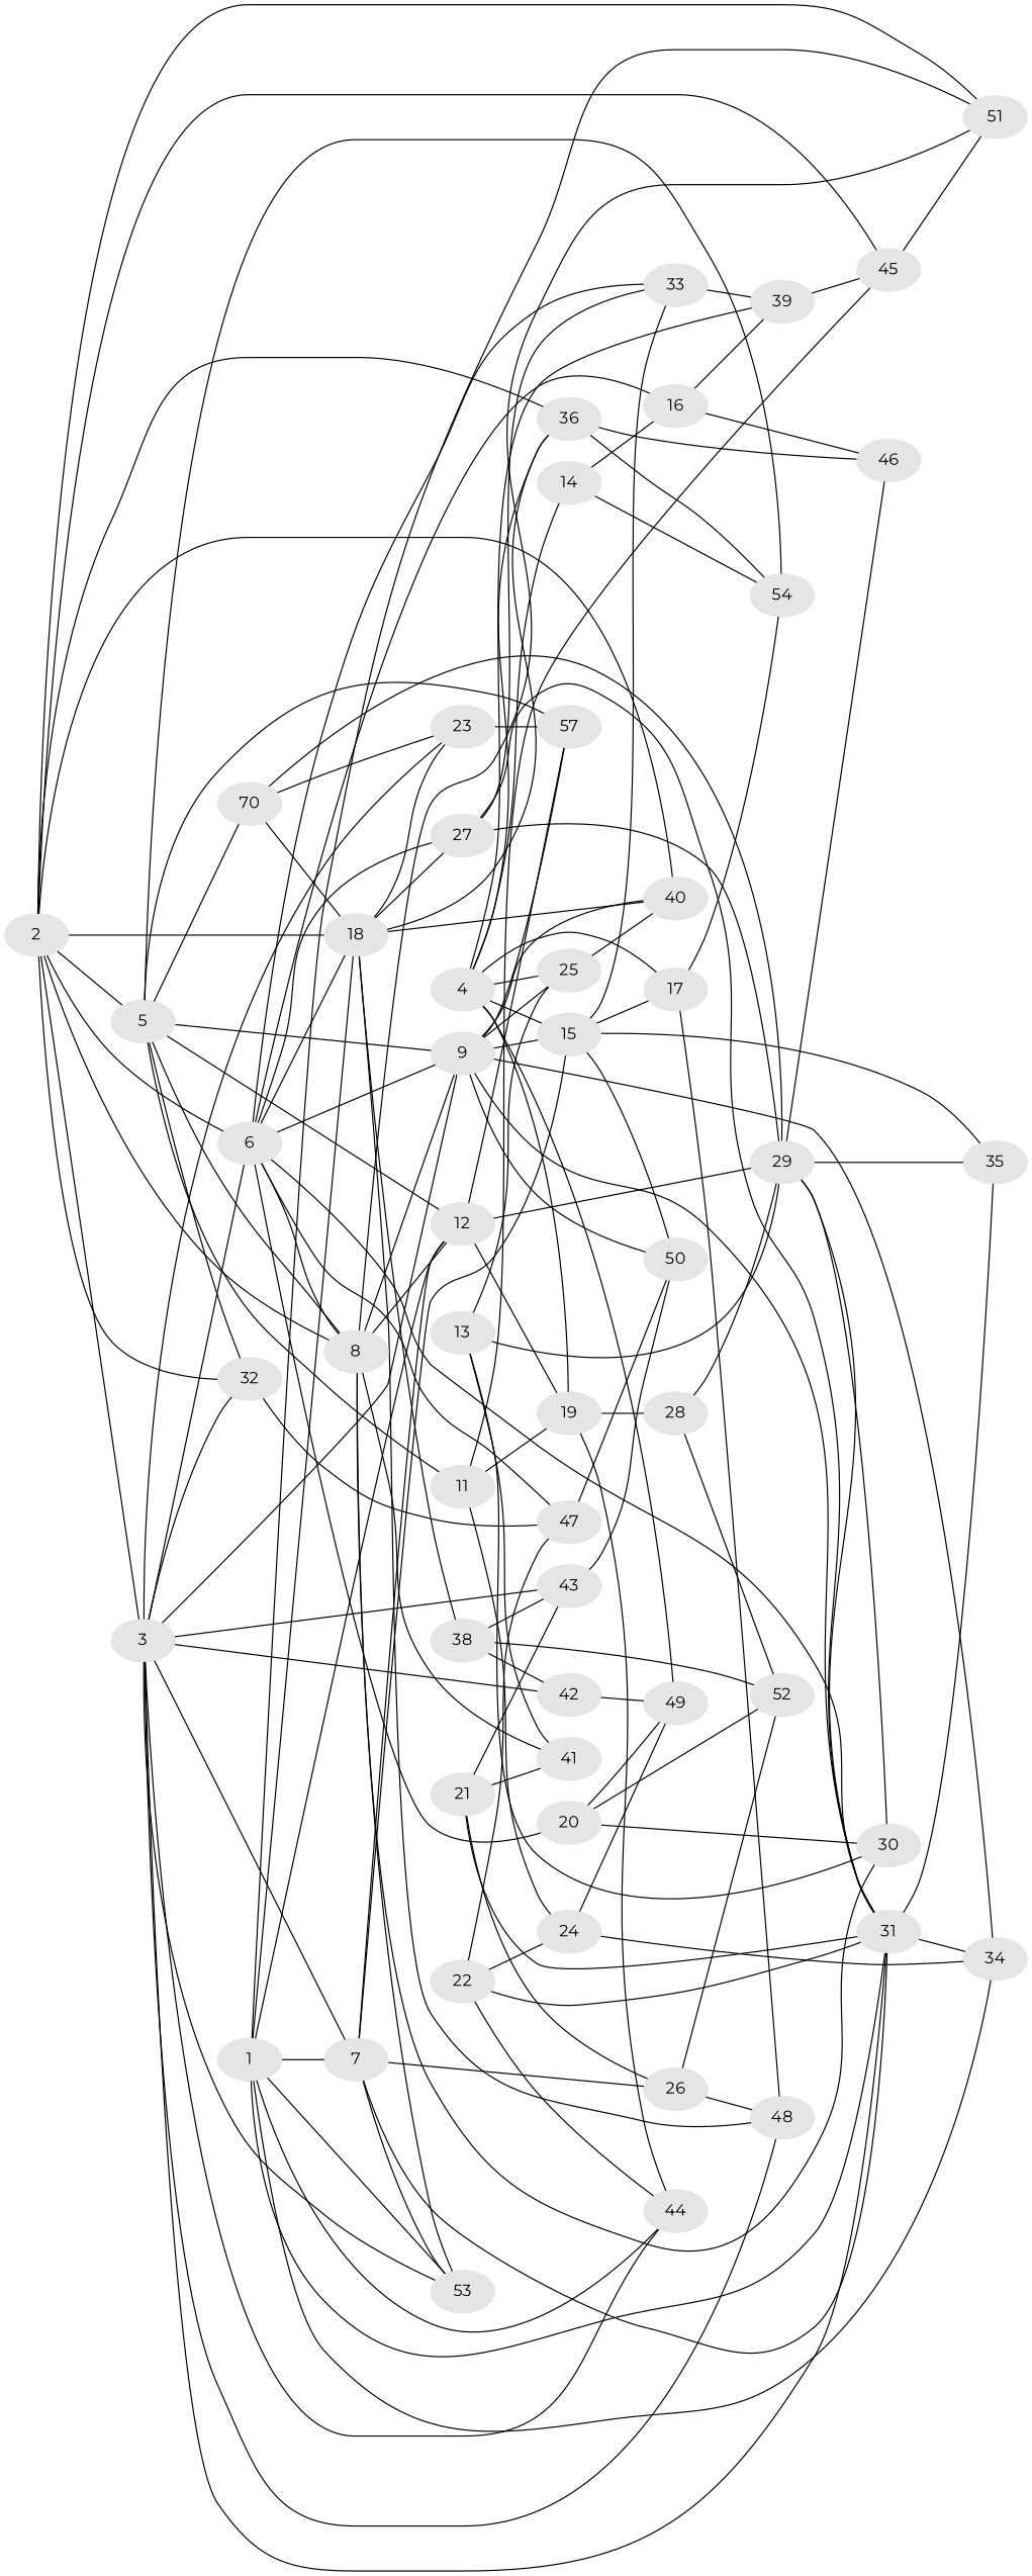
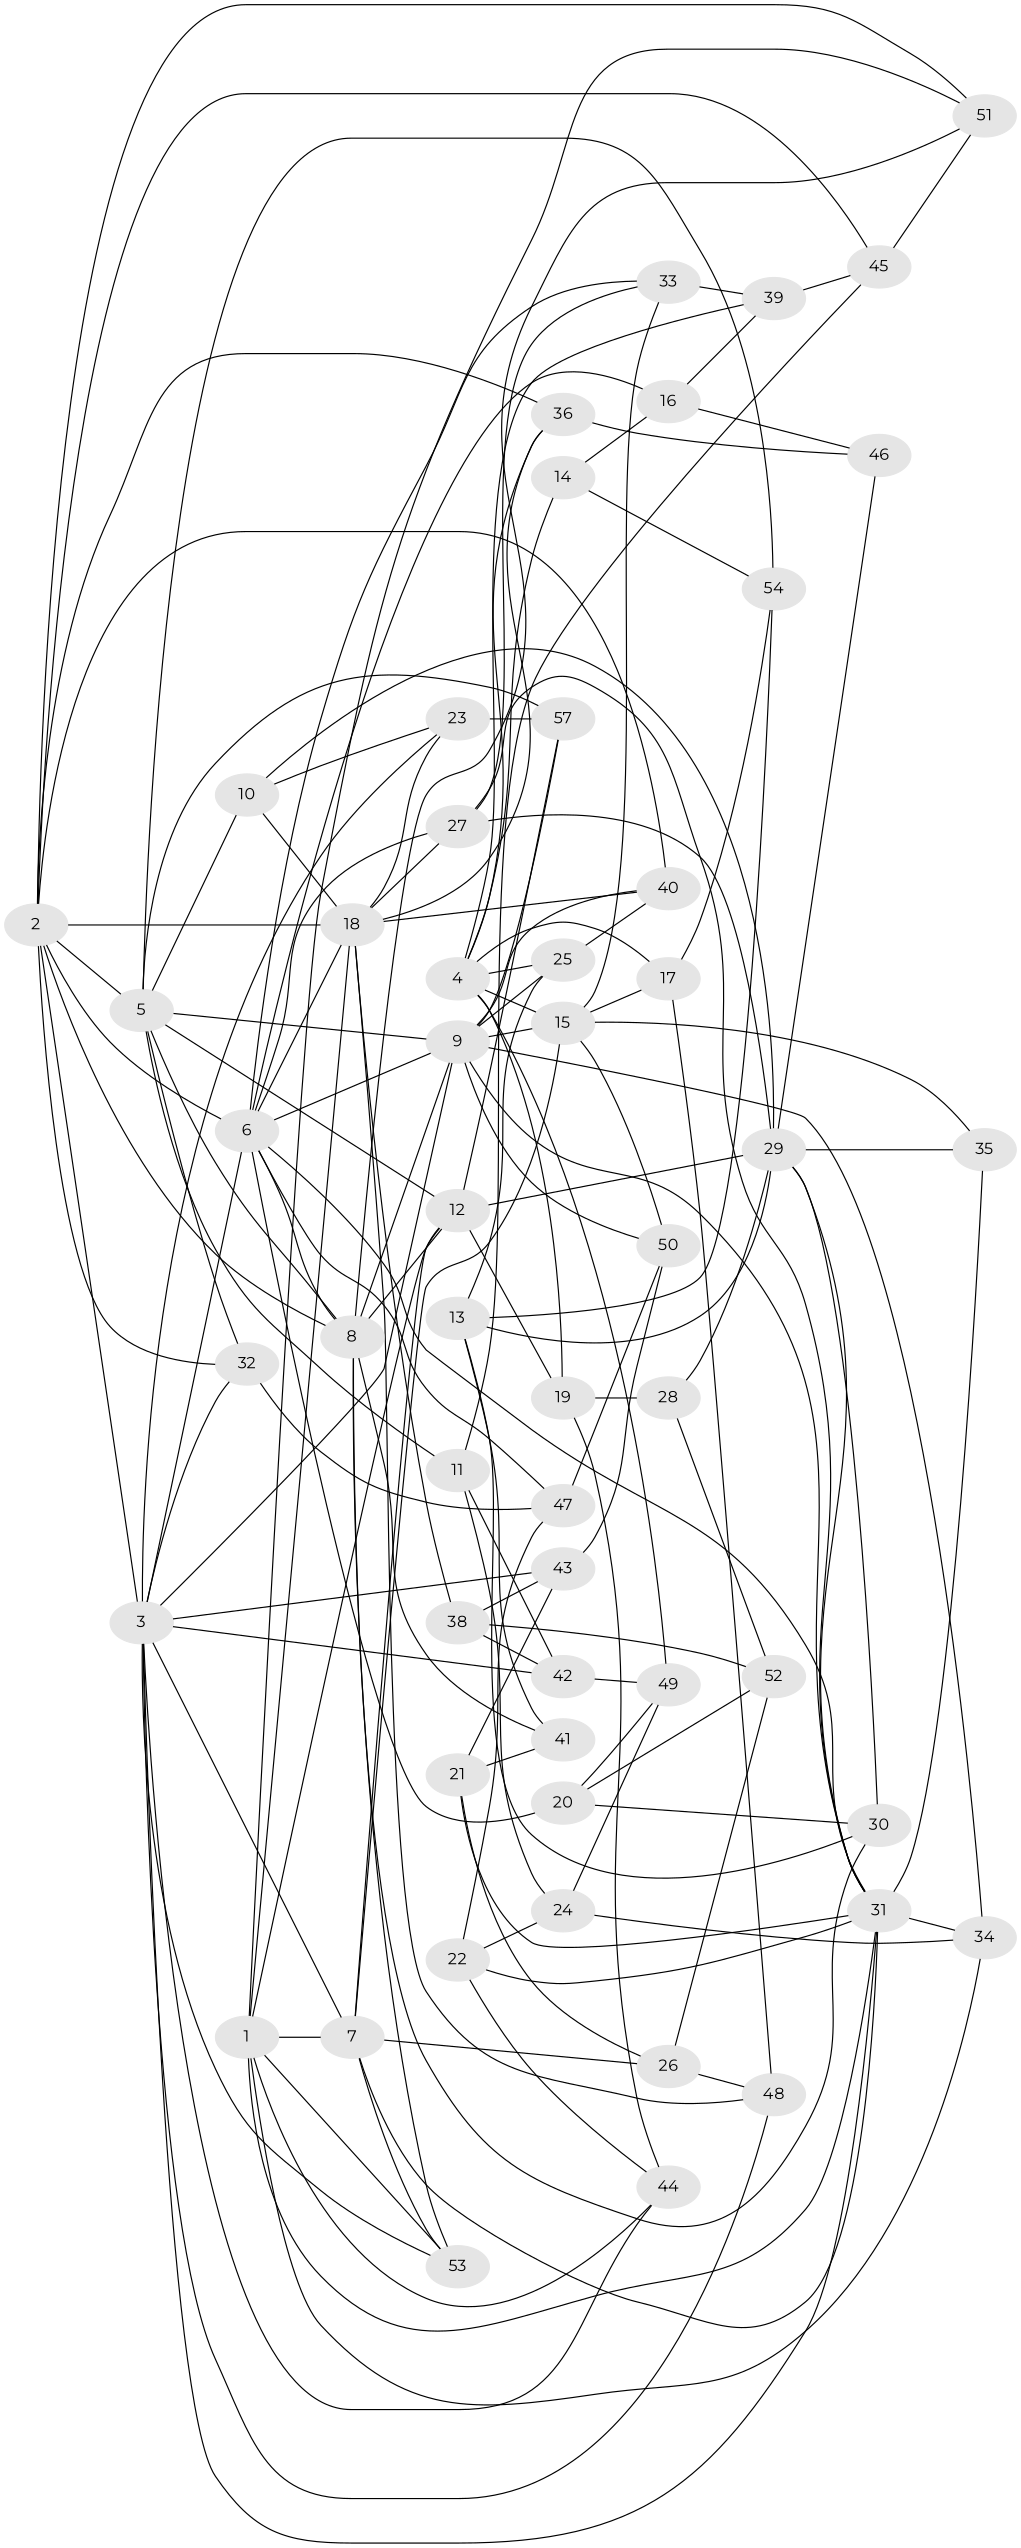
  graph {
    fontname=Montserrat
    rankdir=LR
    node [color=gray90 fontname=Montserrat style=filled]
    edge [fontname=Montserrat weight=1.0]
    1
    7
    12
    18
    31
    34
    44
    51
    53
    15
    26
    19
    n13 [label=57]
    29
    36
    40
    23
    48
    27
    38
    35
    2
    3
    5
    6
    8
    32
    45
    9
    42
    43
-   10 [label=70]
+   10
    11
    54
    16
    20
    33
    47
    30
    41
    46
    25
    50
    49
    4
    14
    17
    39
    28
    24
    52
    13
    21
    22
    1 -- 7 [weight=2.0]
    1 -- 12 [weight=3.0]
    1 -- 18
    1 -- 31 [weight=2.0]
    1 -- 34
    1 -- 44
    1 -- 51
    1 -- 53
    7 -- 12
    7 -- 31
    7 -- 53
    7 -- 15
    7 -- 26
    12 -- 19
    12 -- n13
    12 -- 29
    18 -- 36 [weight=2.0]
    18 -- 40
    18 -- 23
    18 -- 48
    18 -- 27
    18 -- 38
    31 -- 34
    31 -- 35
    15 -- 35
    15 -- 33
    15 -- 50
    15 -- 17
    26 -- 48
    26 -- 52
    19 -- 44
    19 -- 28
    29 -- 31
    29 -- 35
    29 -- 30
    29 -- 46
-   36 -- 54
+   13 -- 54
    36 -- 46 [weight=2.0]
    23 -- n13
    27 -- 31
    27 -- 29
    27 -- 33
    38 -- 42
    38 -- 43
    38 -- 52
    2 -- 18 [weight=2.0]
    2 -- 51
    2 -- 36 [weight=2.0]
    2 -- 40
    2 -- 3
    2 -- 5
    2 -- 6
    2 -- 8
    2 -- 32
    2 -- 45
    3 -- 7
    3 -- 31
    3 -- 44
    3 -- 53
    3 -- 23
    3 -- 48
    3 -- 6
    3 -- 32
    3 -- 9
    3 -- 42
    3 -- 43
    5 -- 12 [weight=2.0]
    5 -- n13
    5 -- 8
    5 -- 32
    5 -- 9
    5 -- 10
    5 -- 11
    5 -- 54
    6 -- 18
    6 -- 31
    6 -- 27 [weight=2.0]
    6 -- 8
    6 -- 9
    6 -- 16
    6 -- 20
    6 -- 33
    6 -- 47
    8 -- 12 [weight=3.0]
    8 -- 51
    8 -- 53
    8 -- 9
    8 -- 30
    8 -- 41 [weight=2.0]
    32 -- 47
    45 -- 51
    9 -- 31
    9 -- 34
    9 -- 15
    9 -- n13
    9 -- 40
    9 -- 25
    9 -- 50
    42 -- 49
    43 -- 50
    10 -- 18
    10 -- 29
    10 -- 23
    11 -- 45
-   11 -- 19
+   11 -- 42
    11 -- 24
    16 -- 46
    16 -- 39
    20 -- 30
    20 -- 49
    20 -- 52
    33 -- 39
    47 -- 50
    25 -- 40
    4 -- 15 [weight=2.0]
    4 -- 19
    4 -- 36
    4 -- 25
    4 -- 49
    4 -- 14 [weight=2.0]
    4 -- 17
    4 -- 39
    14 -- 54
    14 -- 16
    17 -- 48
    17 -- 54
    39 -- 45
    28 -- 29 [weight=2.0]
    28 -- 52
    24 -- 34
    24 -- 49
    13 -- 29
    13 -- 30
    13 -- 41
    13 -- 25
    21 -- 31
    21 -- 26
    21 -- 43
    21 -- 41
    22 -- 31
    22 -- 44
    22 -- 47
    22 -- 24
  }
